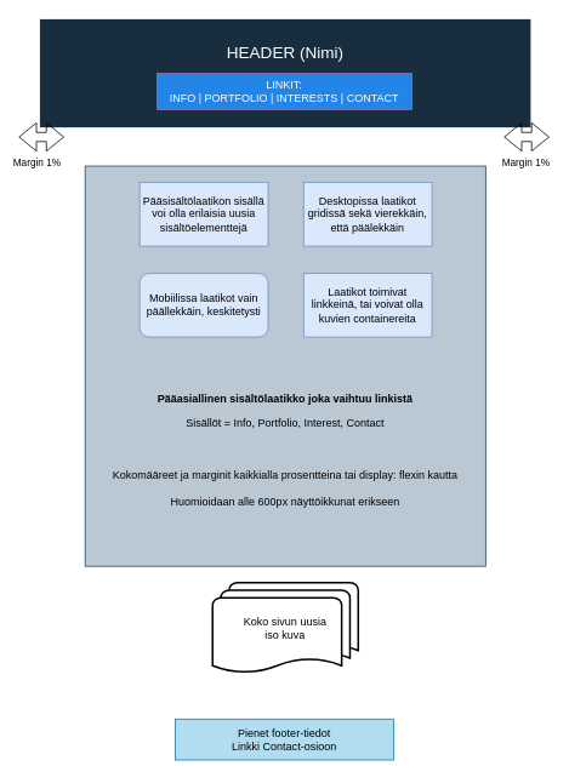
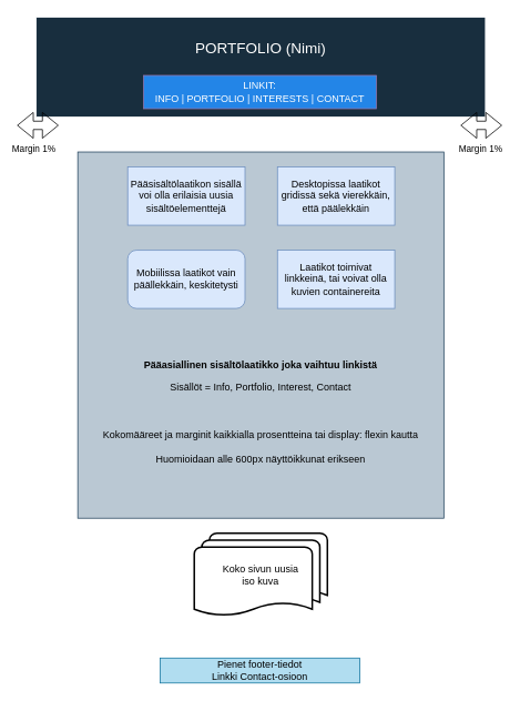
  <mxCell id="0" />
  <mxCell id="1" parent="0" />
- <mxCell id="2" value="&lt;font style=&quot;font-size: 18px;&quot;&gt;HEADER (Nimi)&lt;br&gt;&lt;br&gt;Linkit&lt;br&gt;&lt;/font&gt;" style="rounded=0;whiteSpace=wrap;html=1;labelBackgroundColor=none;fillColor=#182E3E;strokeColor=#FFFFFF;fontColor=#FFFFFF;" vertex="1" parent="1"><mxGeometry x="43" y="20" width="540" height="120" as="geometry" /></mxCell>
+ <mxCell id="2" value="&lt;font style=&quot;font-size: 18px;&quot;&gt;PORTFOLIO (Nimi)&lt;br&gt;&lt;br&gt;Linkit&lt;br&gt;&lt;/font&gt;" style="rounded=0;whiteSpace=wrap;html=1;labelBackgroundColor=none;fillColor=#182E3E;strokeColor=#FFFFFF;fontColor=#FFFFFF;" vertex="1" parent="1"><mxGeometry x="43" y="20" width="540" height="120" as="geometry" /></mxCell>
  <mxCell id="3" value="&lt;p style=&quot;line-height: 120%;&quot;&gt;&lt;/p&gt;&lt;p&gt;&lt;br&gt;&lt;/p&gt;&lt;p&gt;&lt;br&gt;&lt;/p&gt;&lt;p&gt;&lt;br&gt;&lt;/p&gt;&lt;p&gt;&lt;br&gt;&lt;/p&gt;&lt;p&gt;&lt;br&gt;&lt;/p&gt;&lt;p&gt;&lt;br&gt;&lt;/p&gt;&lt;p&gt;&lt;br&gt;&lt;/p&gt;&lt;p&gt;&lt;b&gt;Pääasiallinen sisältölaatikko joka vaihtuu linkistä&lt;/b&gt;&lt;/p&gt;Sisällöt = Info, Portfolio, Interest, Contact&lt;br&gt;&lt;br&gt;&lt;br&gt;&lt;br&gt;Kokomääreet ja marginit kaikkialla prosentteina tai display: flexin kautta&lt;br&gt;&lt;br&gt;Huomioidaan alle 600px näyttöikkunat erikseen&lt;br&gt;&lt;p&gt;&lt;/p&gt;" style="whiteSpace=wrap;html=1;aspect=fixed;fillColor=#bac8d3;strokeColor=#23445d;" vertex="1" parent="1"><mxGeometry x="93" y="182" width="440" height="440" as="geometry" /></mxCell>
  <mxCell id="4" value="Margin 1%" style="shape=flexArrow;endArrow=classic;startArrow=classic;html=1;" edge="1" parent="1"><mxGeometry x="-0.2" y="-28" width="100" height="100" relative="1" as="geometry"><mxPoint x="20" y="150" as="sourcePoint" /><mxPoint x="70" y="150" as="targetPoint" /><mxPoint as="offset" /></mxGeometry></mxCell>
- <mxCell id="5" value="LINKIT:&lt;br&gt;INFO | PORTFOLIO | INTERESTS | CONTACT" style="rounded=0;whiteSpace=wrap;html=1;labelBackgroundColor=none;fillColor=#2385E7;strokeColor=#9673a6;fillStyle=auto;fontColor=#FFFFFF;" vertex="1" parent="1"><mxGeometry x="172" y="80" width="280" height="40" as="geometry" /></mxCell>
+ <mxCell id="5" value="LINKIT:&lt;br&gt;INFO | PORTFOLIO | INTERESTS | CONTACT" style="rounded=0;whiteSpace=wrap;html=1;labelBackgroundColor=none;fillColor=#2385E7;strokeColor=#9673a6;fillStyle=auto;fontColor=#FFFFFF;" vertex="1" parent="1"><mxGeometry x="172" y="90" width="280" height="40" as="geometry" /></mxCell>
  <mxCell id="6" value="Margin 1%" style="shape=flexArrow;endArrow=classic;startArrow=classic;html=1;" edge="1" parent="1"><mxGeometry x="-0.057" y="-28" width="100" height="100" relative="1" as="geometry"><mxPoint x="553" y="150" as="sourcePoint" /><mxPoint y="150" as="targetPoint" x="603" /><mxPoint as="offset" /></mxGeometry></mxCell>
  <mxCell id="7" value="Pääsisältölaatikon sisällä voi olla erilaisia uusia sisältöelementtejä" style="rounded=0;whiteSpace=wrap;html=1;fillColor=#dae8fc;strokeColor=#6c8ebf;" vertex="1" parent="1"><mxGeometry x="153" y="200" width="141" height="70" as="geometry" /></mxCell>
- <mxCell id="8" value="Pienet footer-tiedot&lt;br&gt;Linkki Contact-osioon" style="rounded=0;whiteSpace=wrap;html=1;fillColor=#b1ddf0;strokeColor=#10739e;" vertex="1" parent="1"><mxGeometry x="192" y="790" width="240" height="45" as="geometry" /></mxCell>
+ <mxCell id="8" value="Pienet footer-tiedot&lt;br&gt;Linkki Contact-osioon" style="rounded=0;whiteSpace=wrap;html=1;fillColor=#b1ddf0;strokeColor=#10739e;" vertex="1" parent="1"><mxGeometry x="192" y="790" width="240" height="30" as="geometry" /></mxCell>
  <mxCell id="9" value="Koko sivun uusia&lt;br&gt;iso kuva" style="strokeWidth=2;html=1;shape=mxgraph.flowchart.multi-document;whiteSpace=wrap;" vertex="1" parent="1"><mxGeometry x="233" y="640" width="160" height="100" as="geometry" /></mxCell>
  <mxCell id="10" value="Desktopissa laatikot gridissä sekä vierekkäin, että päälekkäin" style="rounded=0;whiteSpace=wrap;html=1;fillColor=#dae8fc;strokeColor=#6c8ebf;" vertex="1" parent="1"><mxGeometry x="333" y="200" width="141" height="70" as="geometry" /></mxCell>
  <mxCell id="11" value="Mobiilissa laatikot vain päällekkäin, keskitetysti" style="whiteSpace=wrap;html=1;fillColor=#dae8fc;strokeColor=#6c8ebf;rounded=1;" vertex="1" parent="1"><mxGeometry x="153" y="300" width="141" height="70" as="geometry" /></mxCell>
  <mxCell id="12" value="Laatikot toimivat linkkeinä, tai voivat olla kuvien containereita" style="rounded=0;whiteSpace=wrap;html=1;fillColor=#dae8fc;strokeColor=#6c8ebf;" vertex="1" parent="1"><mxGeometry x="333" y="300" width="141" height="70" as="geometry" /></mxCell>
